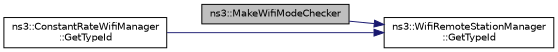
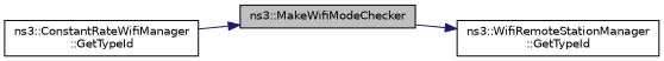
  digraph {
    rankdir=RL
    node [color=black fillcolor=white fontname=Helvetica fontsize=10 shape=record style=filled]
    edge [color=midnightblue dir=back fontname=Helvetica fontsize=10 labelfontname=Helvetica labelfontsize=10 style=solid]
    n1 [fillcolor=grey75 fontcolor=black height=0.2 label="ns3::MakeWifiModeChecker" width=0.4]
    n2 [height=0.2 label="ns3::ConstantRateWifiManager\l::GetTypeId" width=0.4]
    n3 [height=0.2 label="ns3::WifiRemoteStationManager\l::GetTypeId" width=0.4]
-   n3 -> n2
+   n1 -> n2
    n3 -> n1
  }
